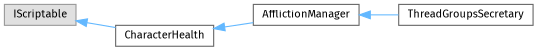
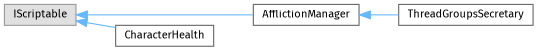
  digraph {
    fontname="Fira Sans"
    rankdir=LR
    node [color=grey40 fillcolor=white fontname="Fira Sans" fontsize=10 shape=box style=filled]
    edge [color=steelblue1 dir=back fontname="Fira Sans" fontsize=10 labelfontname=Helvetica labelfontsize=10 style=solid]
    n1 [color=grey60 fillcolor="#E0E0E0" height=0.2 label=IScriptable width=0.4]
    n2 [height=0.2 label=AfflictionManager width=0.4]
    n3 [height=0.2 label=CharacterHealth width=0.4]
    n4 [height=0.2 label=ThreadGroupsSecretary width=0.4]
-   n3 -> n2
+   n1 -> n2
    n1 -> n3
    n2 -> n4
  }
